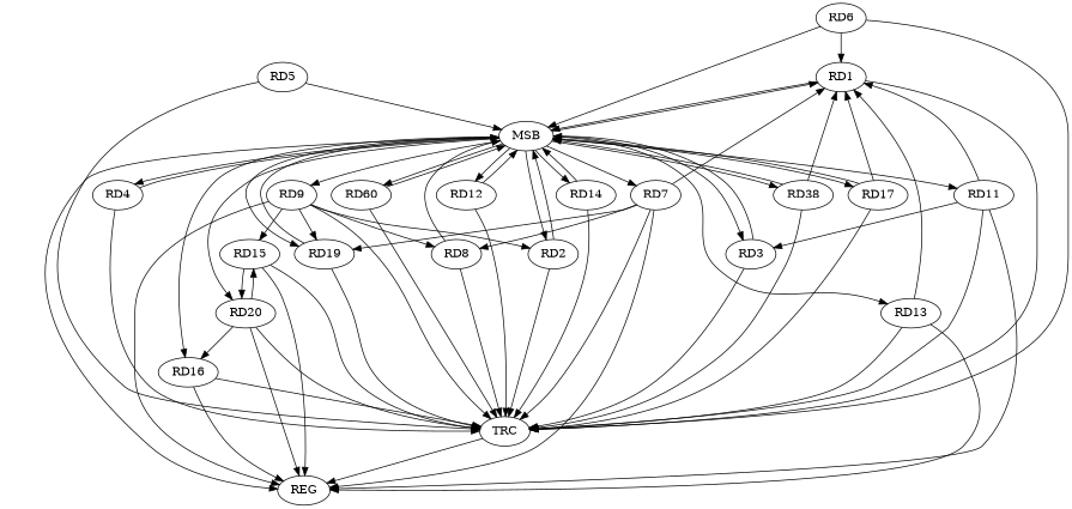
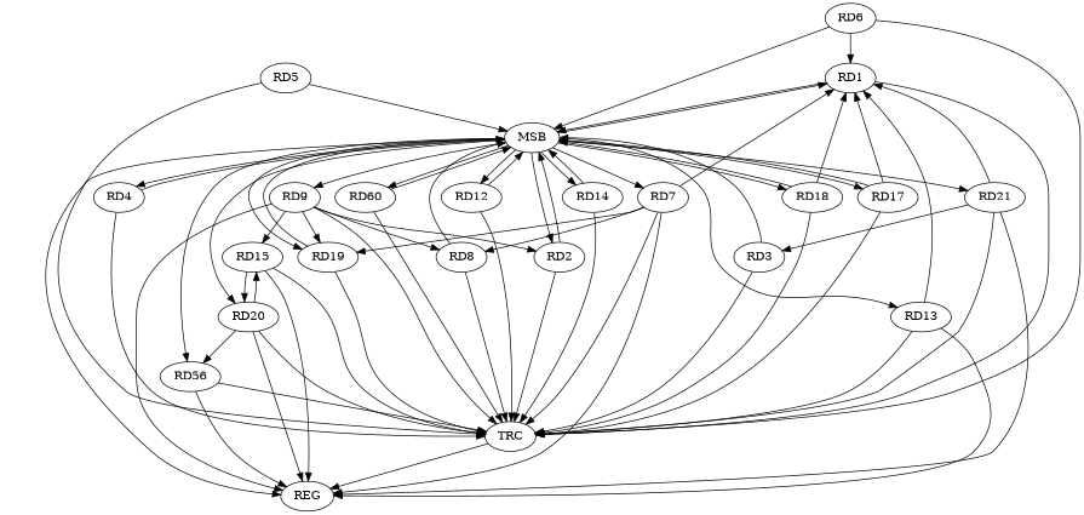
  strict digraph {
    n1 [label=RD1]
    n2 [label=MSB]
    n3 [label=TRC]
    n4 [label=RD2]
    n5 [label=RD3]
    n6 [label=RD4]
    n7 [label=RD7]
    n8 [label=RD19]
    n9 [label=REG]
    n10 [label=RD9]
    n11 [label=RD60]
-   n12 [label=RD11]
+   n12 [label=RD21]
    n13 [label=RD12]
    n14 [label=RD13]
    n15 [label=RD14]
    n16 [label=RD20]
-   n17 [label=RD16]
+   n17 [label=RD56]
    n18 [label=RD17]
-   n19 [label=RD38]
+   n19 [label=RD18]
    n20 [label=RD5]
    n21 [label=RD6]
    n22 [label=RD8]
    n23 [label=RD15]
    n1 -> n2
    n1 -> n3
    n2 -> n1
    n2 -> n4
-   n2 -> n5
    n2 -> n6
    n2 -> n7
    n2 -> n8
    n2 -> n9
    n2 -> n10
    n2 -> n11
    n2 -> n12
    n2 -> n13
    n2 -> n14
    n2 -> n15
    n2 -> n16
    n2 -> n17
    n2 -> n18
    n2 -> n19
    n3 -> n9
    n4 -> n2
    n4 -> n3
    n5 -> n2
    n5 -> n3
    n6 -> n2
    n6 -> n3
    n7 -> n1
    n7 -> n3
    n7 -> n8
    n7 -> n9
    n7 -> n22
    n8 -> n2
    n8 -> n3
    n10 -> n3
    n10 -> n4
    n10 -> n8
    n10 -> n9
    n10 -> n22
    n10 -> n23
    n11 -> n2
    n11 -> n3
    n12 -> n1
    n12 -> n3
    n12 -> n5
    n12 -> n9
    n13 -> n2
    n13 -> n3
    n14 -> n1
    n14 -> n3
    n14 -> n9
    n15 -> n2
    n15 -> n3
    n16 -> n3
    n16 -> n9
    n16 -> n17
    n16 -> n23
    n17 -> n3
    n17 -> n9
    n18 -> n1
    n18 -> n2
    n18 -> n3
    n19 -> n1
    n19 -> n2
    n19 -> n3
    n20 -> n2
    n20 -> n3
    n21 -> n1
    n21 -> n2
    n21 -> n3
    n22 -> n2
    n22 -> n3
    n23 -> n3
    n23 -> n9
    n23 -> n16
  }
